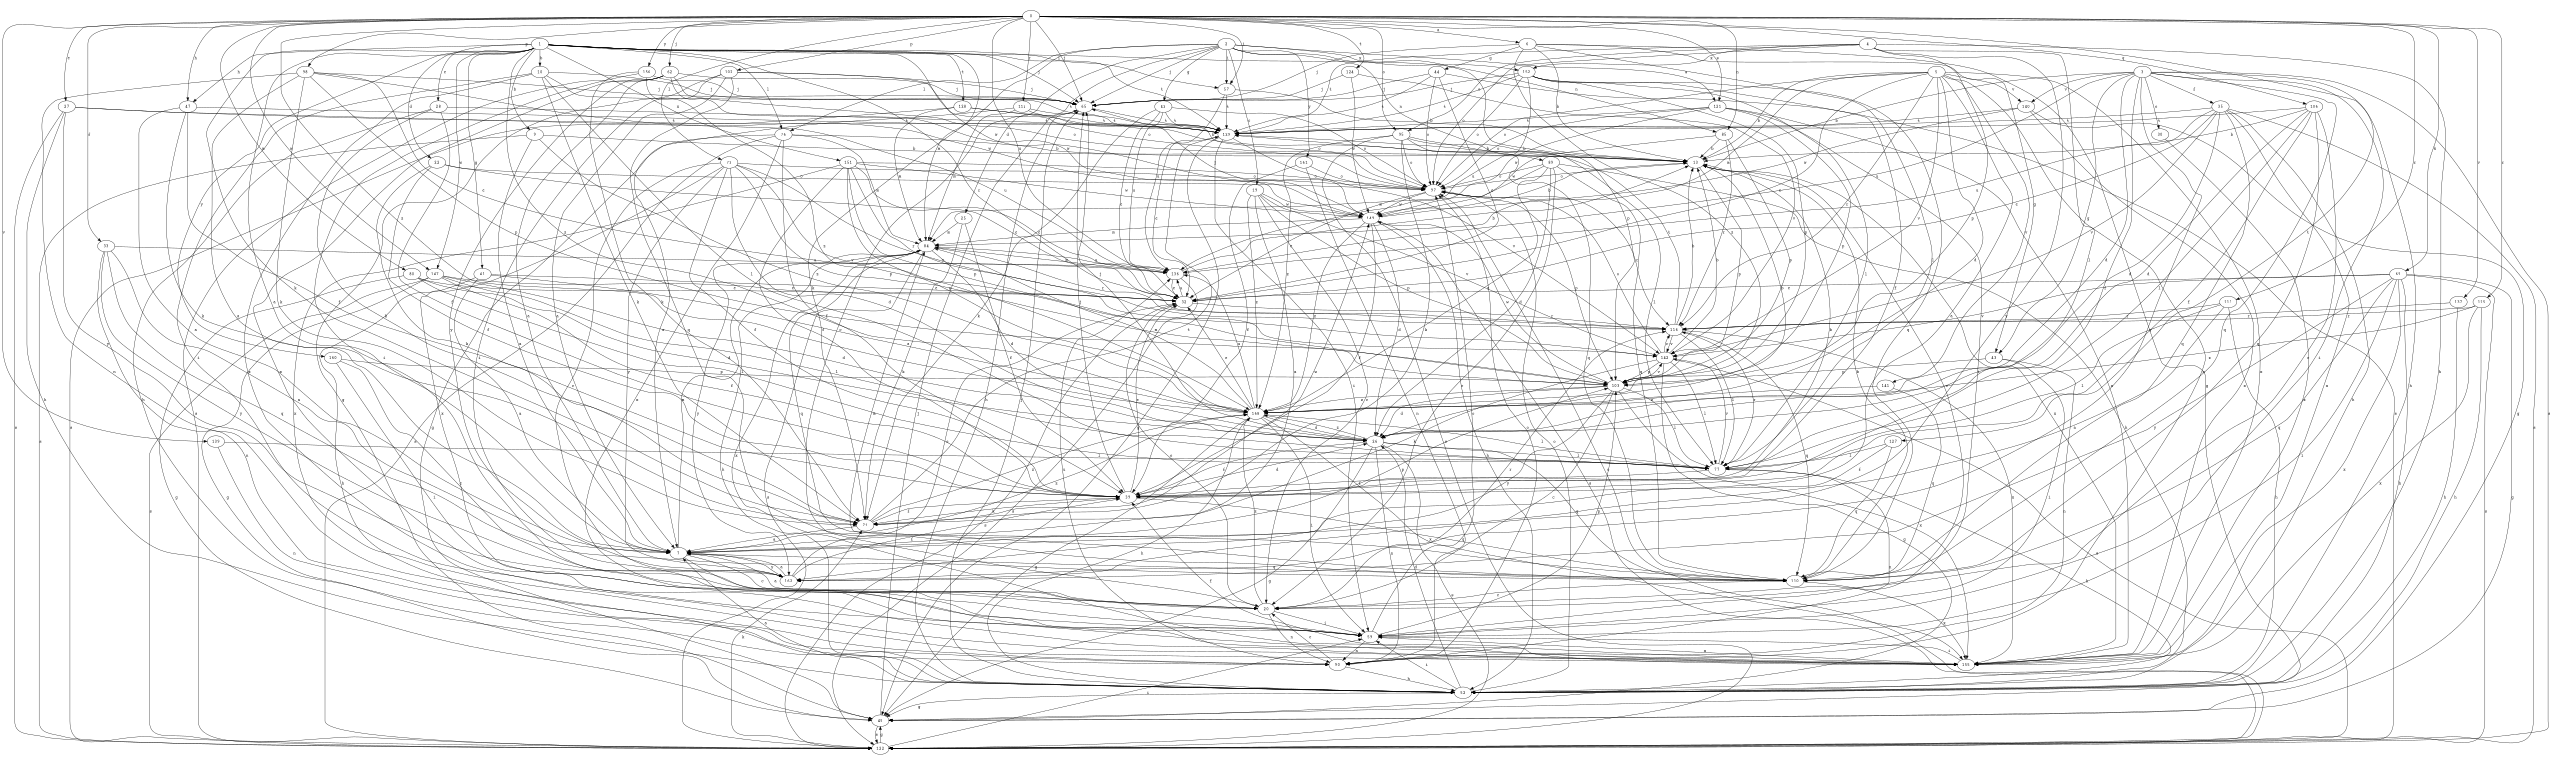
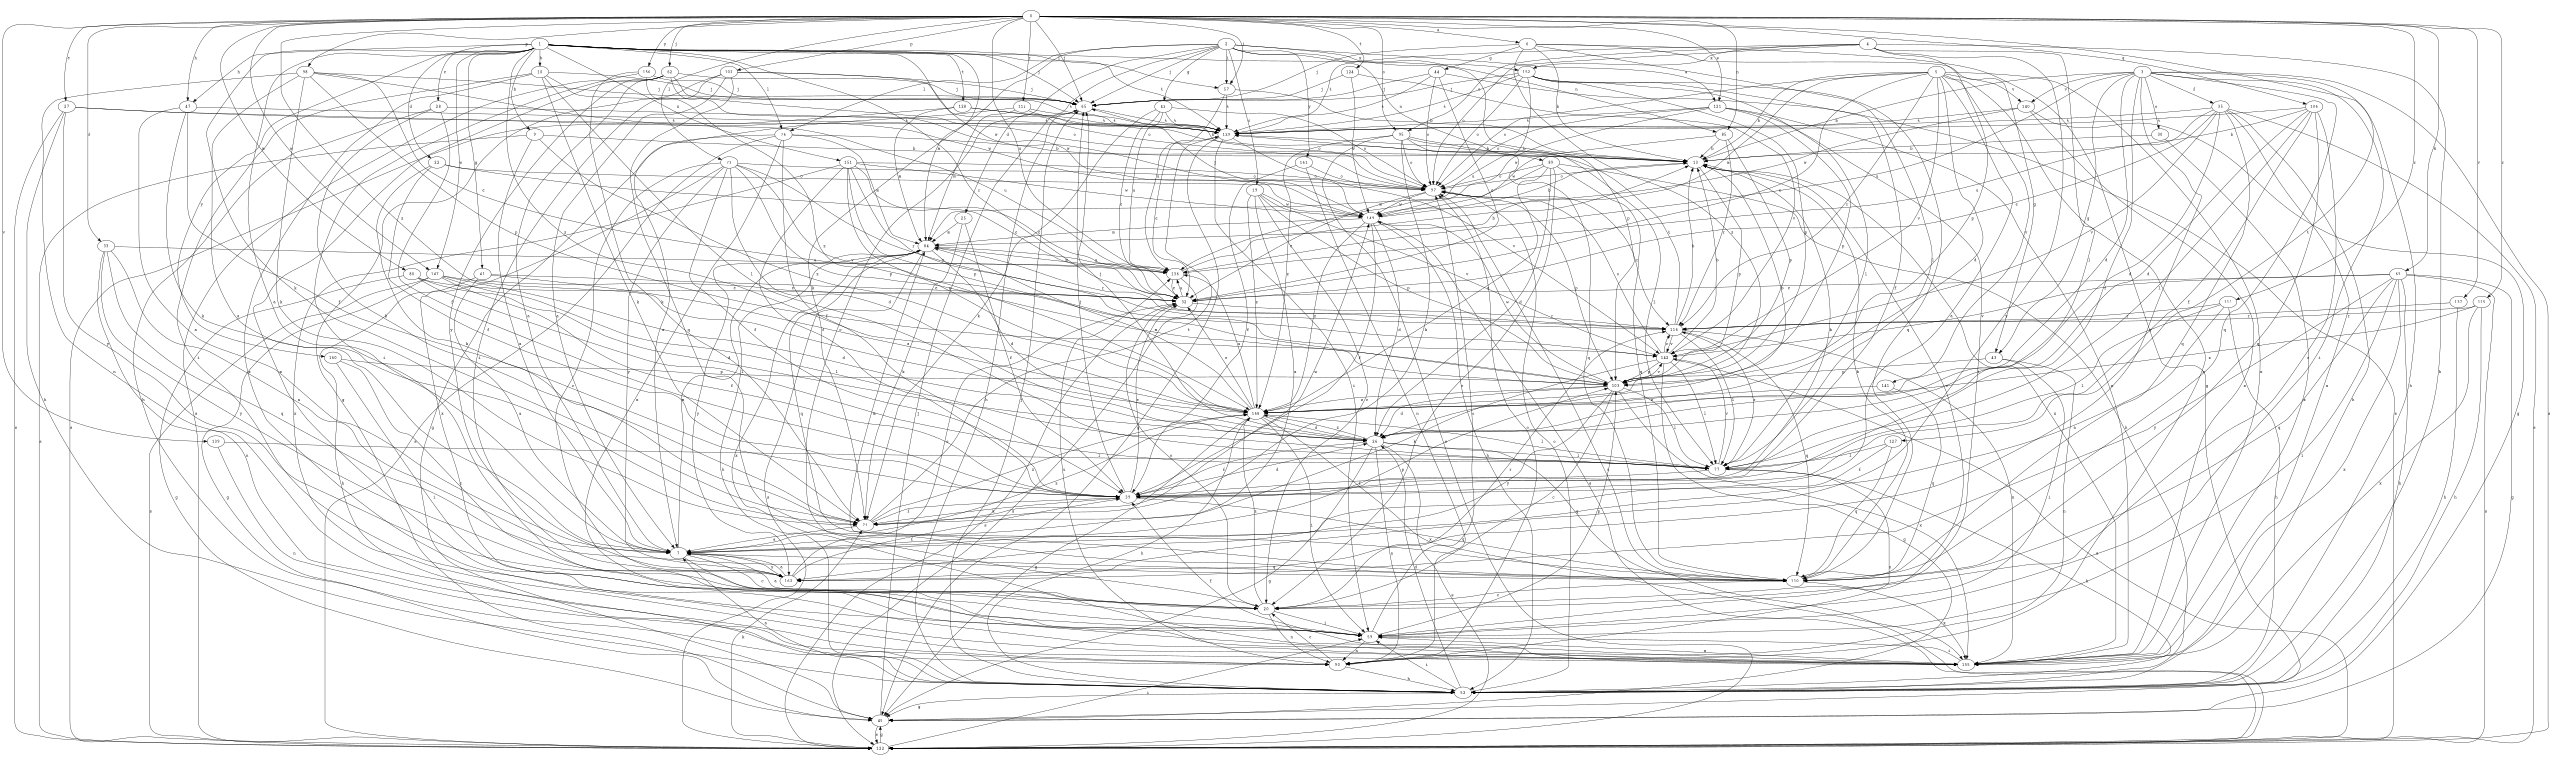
  strict digraph {
    fontname="Courier Prime"
    node [fontname="Courier Prime"]
    edge [fontname="Courier Prime"]
    0
    6
    27
    33
    47
    57
    62
    65
    69
    73
    80
    85
    95
    98
    102
    106
    112
    113
    115
    121
    124
    127
    136
    137
    139
    147
    156
    168
    13
    43
    77
    44
    45
    129
    52
    122
    162
    7
    110
    90
    71
    39
    149
    97
    155
    59
    32
    142
    116
    20
    103
    26
    84
    1
    9
    10
    22
    28
    41
    76
    128
    151
    160
    2
    19
    25
    42
    89
    152
    161
    3
    30
    35
    140
    4
    5
    141
    0 -> 6 [label=a]
    0 -> 27 [label=e]
    0 -> 33 [label=f]
    0 -> 47 [label=h]
    0 -> 57 [label=i]
    0 -> 62 [label=j]
    0 -> 65 [label=j]
    0 -> 69 [label=k]
    0 -> 73 [label=l]
    0 -> 80 [label=m]
    0 -> 85 [label=n]
    0 -> 95 [label=o]
    0 -> 98 [label=p]
    0 -> 102 [label=p]
    0 -> 106 [label=q]
    0 -> 112 [label=r]
    0 -> 113 [label=r]
    0 -> 115 [label=r]
    0 -> 121 [label=s]
    0 -> 124 [label=t]
    0 -> 127 [label=t]
    0 -> 136 [label=u]
    0 -> 137 [label=v]
    0 -> 139 [label=v]
    0 -> 147 [label=w]
    0 -> 156 [label=y]
    0 -> 168 [label=z]
    6 -> 65 [label=j]
    6 -> 168 [label=z]
    6 -> 13 [label=b]
    6 -> 43 [label=g]
    6 -> 77 [label=l]
    6 -> 44 [label=g]
    6 -> 45 [label=g]
    27 -> 136 [label=u]
    27 -> 129 [label=t]
    27 -> 52 [label=h]
    27 -> 122 [label=s]
    27 -> 162 [label=y]
    33 -> 136 [label=u]
    33 -> 162 [label=y]
    33 -> 7 [label=a]
    33 -> 110 [label=q]
    33 -> 90 [label=n]
    47 -> 129 [label=t]
    47 -> 7 [label=a]
    47 -> 71 [label=k]
    47 -> 39 [label=f]
    57 -> 136 [label=u]
    57 -> 13 [label=b]
    57 -> 129 [label=t]
    62 -> 65 [label=j]
    62 -> 122 [label=s]
    62 -> 162 [label=y]
    62 -> 7 [label=a]
    62 -> 149 [label=w]
    62 -> 97 [label=o]
    62 -> 155 [label=x]
    65 -> 129 [label=t]
    65 -> 52 [label=h]
    69 -> 45 [label=g]
    69 -> 52 [label=h]
    69 -> 122 [label=s]
    69 -> 162 [label=y]
    69 -> 110 [label=q]
    69 -> 155 [label=x]
    69 -> 59 [label=i]
    69 -> 32 [label=e]
    69 -> 142 [label=v]
    73 -> 162 [label=y]
    73 -> 39 [label=f]
    73 -> 97 [label=o]
    73 -> 155 [label=x]
    73 -> 142 [label=v]
    73 -> 116 [label=r]
    73 -> 20 [label=c]
    73 -> 103 [label=p]
    73 -> 26 [label=d]
    80 -> 77 [label=l]
    80 -> 45 [label=g]
    80 -> 32 [label=e]
    80 -> 26 [label=d]
    85 -> 13 [label=b]
    85 -> 149 [label=w]
    85 -> 116 [label=r]
    85 -> 103 [label=p]
    95 -> 168 [label=z]
    95 -> 13 [label=b]
    95 -> 77 [label=l]
    95 -> 122 [label=s]
    95 -> 110 [label=q]
    95 -> 71 [label=k]
    95 -> 97 [label=o]
    98 -> 65 [label=j]
    98 -> 7 [label=a]
    98 -> 90 [label=n]
    98 -> 71 [label=k]
    98 -> 149 [label=w]
    98 -> 32 [label=e]
    98 -> 103 [label=p]
    102 -> 65 [label=j]
    102 -> 45 [label=g]
    102 -> 7 [label=a]
    102 -> 110 [label=q]
    102 -> 97 [label=o]
    102 -> 59 [label=i]
    106 -> 13 [label=b]
    106 -> 77 [label=l]
    106 -> 129 [label=t]
    106 -> 110 [label=q]
    106 -> 39 [label=f]
    106 -> 20 [label=c]
    106 -> 26 [label=d]
    112 -> 129 [label=t]
    112 -> 7 [label=a]
    112 -> 97 [label=o]
    112 -> 84 [label=m]
    113 -> 77 [label=l]
    113 -> 52 [label=h]
    113 -> 7 [label=a]
    113 -> 116 [label=r]
    115 -> 168 [label=z]
    115 -> 52 [label=h]
    115 -> 155 [label=x]
    115 -> 116 [label=r]
    121 -> 129 [label=t]
    121 -> 149 [label=w]
    121 -> 97 [label=o]
    121 -> 155 [label=x]
    121 -> 59 [label=i]
    121 -> 103 [label=p]
    124 -> 65 [label=j]
    124 -> 149 [label=w]
    124 -> 142 [label=v]
    127 -> 77 [label=l]
    127 -> 110 [label=q]
    127 -> 39 [label=f]
    136 -> 13 [label=b]
    136 -> 122 [label=s]
    136 -> 32 [label=e]
    136 -> 84 [label=m]
    137 -> 52 [label=h]
    137 -> 116 [label=r]
    139 -> 77 [label=l]
    139 -> 90 [label=n]
    147 -> 77 [label=l]
    147 -> 45 [label=g]
    147 -> 122 [label=s]
    147 -> 39 [label=f]
    147 -> 32 [label=e]
    147 -> 26 [label=d]
    156 -> 65 [label=j]
    156 -> 168 [label=z]
    156 -> 71 [label=k]
    156 -> 59 [label=i]
    168 -> 136 [label=u]
    168 -> 13 [label=b]
    168 -> 77 [label=l]
    168 -> 45 [label=g]
    168 -> 52 [label=h]
    168 -> 155 [label=x]
    168 -> 59 [label=i]
    168 -> 32 [label=e]
    168 -> 26 [label=d]
    168 -> 84 [label=m]
    13 -> 97 [label=o]
    13 -> 155 [label=x]
    13 -> 20 [label=c]
    13 -> 103 [label=p]
    43 -> 90 [label=n]
    43 -> 59 [label=i]
    43 -> 103 [label=p]
    77 -> 52 [label=h]
    77 -> 90 [label=n]
    77 -> 39 [label=f]
    77 -> 142 [label=v]
    77 -> 116 [label=r]
    44 -> 65 [label=j]
    44 -> 129 [label=t]
    44 -> 122 [label=s]
    44 -> 97 [label=o]
    44 -> 32 [label=e]
    45 -> 65 [label=j]
    45 -> 122 [label=s]
    129 -> 13 [label=b]
    129 -> 45 [label=g]
    129 -> 59 [label=i]
    129 -> 32 [label=e]
    129 -> 142 [label=v]
    52 -> 65 [label=j]
    52 -> 45 [label=g]
    52 -> 7 [label=a]
    52 -> 97 [label=o]
    52 -> 59 [label=i]
    52 -> 26 [label=d]
    122 -> 45 [label=g]
    122 -> 71 [label=k]
    122 -> 97 [label=o]
    122 -> 59 [label=i]
    162 -> 7 [label=a]
    162 -> 39 [label=f]
    162 -> 32 [label=e]
    7 -> 168 [label=z]
    7 -> 162 [label=y]
    7 -> 110 [label=q]
    7 -> 59 [label=i]
    7 -> 20 [label=c]
    7 -> 103 [label=p]
    7 -> 84 [label=m]
    110 -> 13 [label=b]
    110 -> 155 [label=x]
    110 -> 20 [label=c]
    110 -> 84 [label=m]
    90 -> 136 [label=u]
    90 -> 52 [label=h]
    90 -> 97 [label=o]
    90 -> 20 [label=c]
    71 -> 168 [label=z]
    71 -> 129 [label=t]
    71 -> 7 [label=a]
    71 -> 39 [label=f]
    71 -> 149 [label=w]
    39 -> 65 [label=j]
    39 -> 13 [label=b]
    39 -> 110 [label=q]
    39 -> 71 [label=k]
    39 -> 32 [label=e]
    39 -> 26 [label=d]
    149 -> 65 [label=j]
    149 -> 168 [label=z]
    149 -> 13 [label=b]
    149 -> 52 [label=h]
    149 -> 122 [label=s]
    149 -> 39 [label=f]
    149 -> 26 [label=d]
    149 -> 84 [label=m]
    97 -> 149 [label=w]
    97 -> 32 [label=e]
    97 -> 116 [label=r]
    97 -> 103 [label=p]
    155 -> 39 [label=f]
    155 -> 59 [label=i]
    59 -> 90 [label=n]
    59 -> 97 [label=o]
    59 -> 155 [label=x]
    59 -> 103 [label=p]
    32 -> 136 [label=u]
    32 -> 122 [label=s]
    32 -> 116 [label=r]
    142 -> 13 [label=b]
    142 -> 77 [label=l]
    142 -> 45 [label=g]
    142 -> 122 [label=s]
    142 -> 71 [label=k]
    142 -> 97 [label=o]
    142 -> 116 [label=r]
    142 -> 103 [label=p]
    116 -> 13 [label=b]
    116 -> 77 [label=l]
    116 -> 129 [label=t]
    116 -> 110 [label=q]
    116 -> 155 [label=x]
    116 -> 142 [label=v]
    20 -> 168 [label=z]
    20 -> 7 [label=a]
    20 -> 90 [label=n]
    20 -> 59 [label=i]
    20 -> 32 [label=e]
    20 -> 116 [label=r]
    103 -> 168 [label=z]
    103 -> 77 [label=l]
    103 -> 162 [label=y]
    103 -> 149 [label=w]
    103 -> 155 [label=x]
    103 -> 142 [label=v]
    103 -> 20 [label=c]
    103 -> 26 [label=d]
    26 -> 65 [label=j]
    26 -> 168 [label=z]
    26 -> 77 [label=l]
    26 -> 45 [label=g]
    26 -> 122 [label=s]
    26 -> 110 [label=q]
    26 -> 90 [label=n]
    26 -> 39 [label=f]
    84 -> 136 [label=u]
    84 -> 52 [label=h]
    84 -> 122 [label=s]
    84 -> 162 [label=y]
    84 -> 110 [label=q]
    84 -> 155 [label=x]
    84 -> 116 [label=r]
    84 -> 26 [label=d]
    1 -> 47 [label=h]
    1 -> 57 [label=i]
    1 -> 65 [label=j]
    1 -> 85 [label=n]
    1 -> 147 [label=w]
    1 -> 168 [label=z]
    1 -> 129 [label=t]
    1 -> 7 [label=a]
    1 -> 71 [label=k]
    1 -> 149 [label=w]
    1 -> 116 [label=r]
    1 -> 84 [label=m]
    1 -> 9 [label=b]
    1 -> 10 [label=b]
    1 -> 22 [label=d]
    1 -> 28 [label=e]
    1 -> 41 [label=g]
    1 -> 76 [label=l]
    1 -> 128 [label=t]
    1 -> 151 [label=x]
    1 -> 160 [label=y]
    9 -> 168 [label=z]
    9 -> 13 [label=b]
    9 -> 122 [label=s]
    9 -> 7 [label=a]
    10 -> 65 [label=j]
    10 -> 77 [label=l]
    10 -> 129 [label=t]
    10 -> 71 [label=k]
    10 -> 155 [label=x]
    10 -> 59 [label=i]
    22 -> 71 [label=k]
    22 -> 39 [label=f]
    22 -> 97 [label=o]
    22 -> 32 [label=e]
    28 -> 129 [label=t]
    28 -> 52 [label=h]
    28 -> 71 [label=k]
    28 -> 39 [label=f]
    41 -> 168 [label=z]
    41 -> 52 [label=h]
    41 -> 7 [label=a]
    41 -> 32 [label=e]
    76 -> 13 [label=b]
    76 -> 45 [label=g]
    76 -> 122 [label=s]
    76 -> 39 [label=f]
    76 -> 155 [label=x]
    76 -> 84 [label=m]
    128 -> 13 [label=b]
    128 -> 129 [label=t]
    128 -> 122 [label=s]
    128 -> 84 [label=m]
    151 -> 168 [label=z]
    151 -> 39 [label=f]
    151 -> 149 [label=w]
    151 -> 97 [label=o]
    151 -> 155 [label=x]
    151 -> 32 [label=e]
    151 -> 142 [label=v]
    151 -> 103 [label=p]
    160 -> 59 [label=i]
    160 -> 20 [label=c]
    160 -> 103 [label=p]
    2 -> 57 [label=i]
    2 -> 65 [label=j]
    2 -> 121 [label=s]
    2 -> 71 [label=k]
    2 -> 20 [label=c]
    2 -> 103 [label=p]
    2 -> 76 [label=l]
    2 -> 19 [label=c]
    2 -> 25 [label=d]
    2 -> 42 [label=g]
    2 -> 89 [label=n]
    2 -> 152 [label=x]
    2 -> 161 [label=y]
    19 -> 168 [label=z]
    19 -> 7 [label=a]
    19 -> 149 [label=w]
    19 -> 142 [label=v]
    19 -> 20 [label=c]
    19 -> 103 [label=p]
    25 -> 71 [label=k]
    25 -> 39 [label=f]
    25 -> 84 [label=m]
    42 -> 136 [label=u]
    42 -> 129 [label=t]
    42 -> 71 [label=k]
    42 -> 97 [label=o]
    42 -> 32 [label=e]
    89 -> 168 [label=z]
    89 -> 52 [label=h]
    89 -> 110 [label=q]
    89 -> 97 [label=o]
    89 -> 20 [label=c]
    89 -> 26 [label=d]
    89 -> 84 [label=m]
    152 -> 65 [label=j]
    152 -> 136 [label=u]
    152 -> 77 [label=l]
    152 -> 129 [label=t]
    152 -> 110 [label=q]
    152 -> 39 [label=f]
    152 -> 97 [label=o]
    152 -> 103 [label=p]
    161 -> 90 [label=n]
    161 -> 39 [label=f]
    161 -> 97 [label=o]
    3 -> 136 [label=u]
    3 -> 13 [label=b]
    3 -> 43 [label=g]
    3 -> 52 [label=h]
    3 -> 122 [label=s]
    3 -> 162 [label=y]
    3 -> 110 [label=q]
    3 -> 39 [label=f]
    3 -> 59 [label=i]
    3 -> 26 [label=d]
    3 -> 30 [label=e]
    3 -> 35 [label=f]
    3 -> 140 [label=v]
+   30 -> 13 [label=b]
    30 -> 155 [label=x]
    35 -> 136 [label=u]
    35 -> 129 [label=t]
    35 -> 52 [label=h]
    35 -> 122 [label=s]
    35 -> 110 [label=q]
    35 -> 155 [label=x]
    35 -> 32 [label=e]
    35 -> 142 [label=v]
    35 -> 26 [label=d]
    140 -> 45 [label=g]
    140 -> 129 [label=t]
    140 -> 149 [label=w]
    140 -> 155 [label=x]
    4 -> 95 [label=o]
    4 -> 77 [label=l]
    4 -> 129 [label=t]
    4 -> 52 [label=h]
    4 -> 162 [label=y]
    4 -> 97 [label=o]
    4 -> 103 [label=p]
    4 -> 152 [label=x]
    5 -> 13 [label=b]
    5 -> 7 [label=a]
    5 -> 90 [label=n]
    5 -> 97 [label=o]
    5 -> 155 [label=x]
    5 -> 32 [label=e]
    5 -> 142 [label=v]
    5 -> 116 [label=r]
    5 -> 26 [label=d]
    5 -> 84 [label=m]
    5 -> 140 [label=v]
    5 -> 141 [label=v]
    141 -> 168 [label=z]
    141 -> 110 [label=q]
  }
